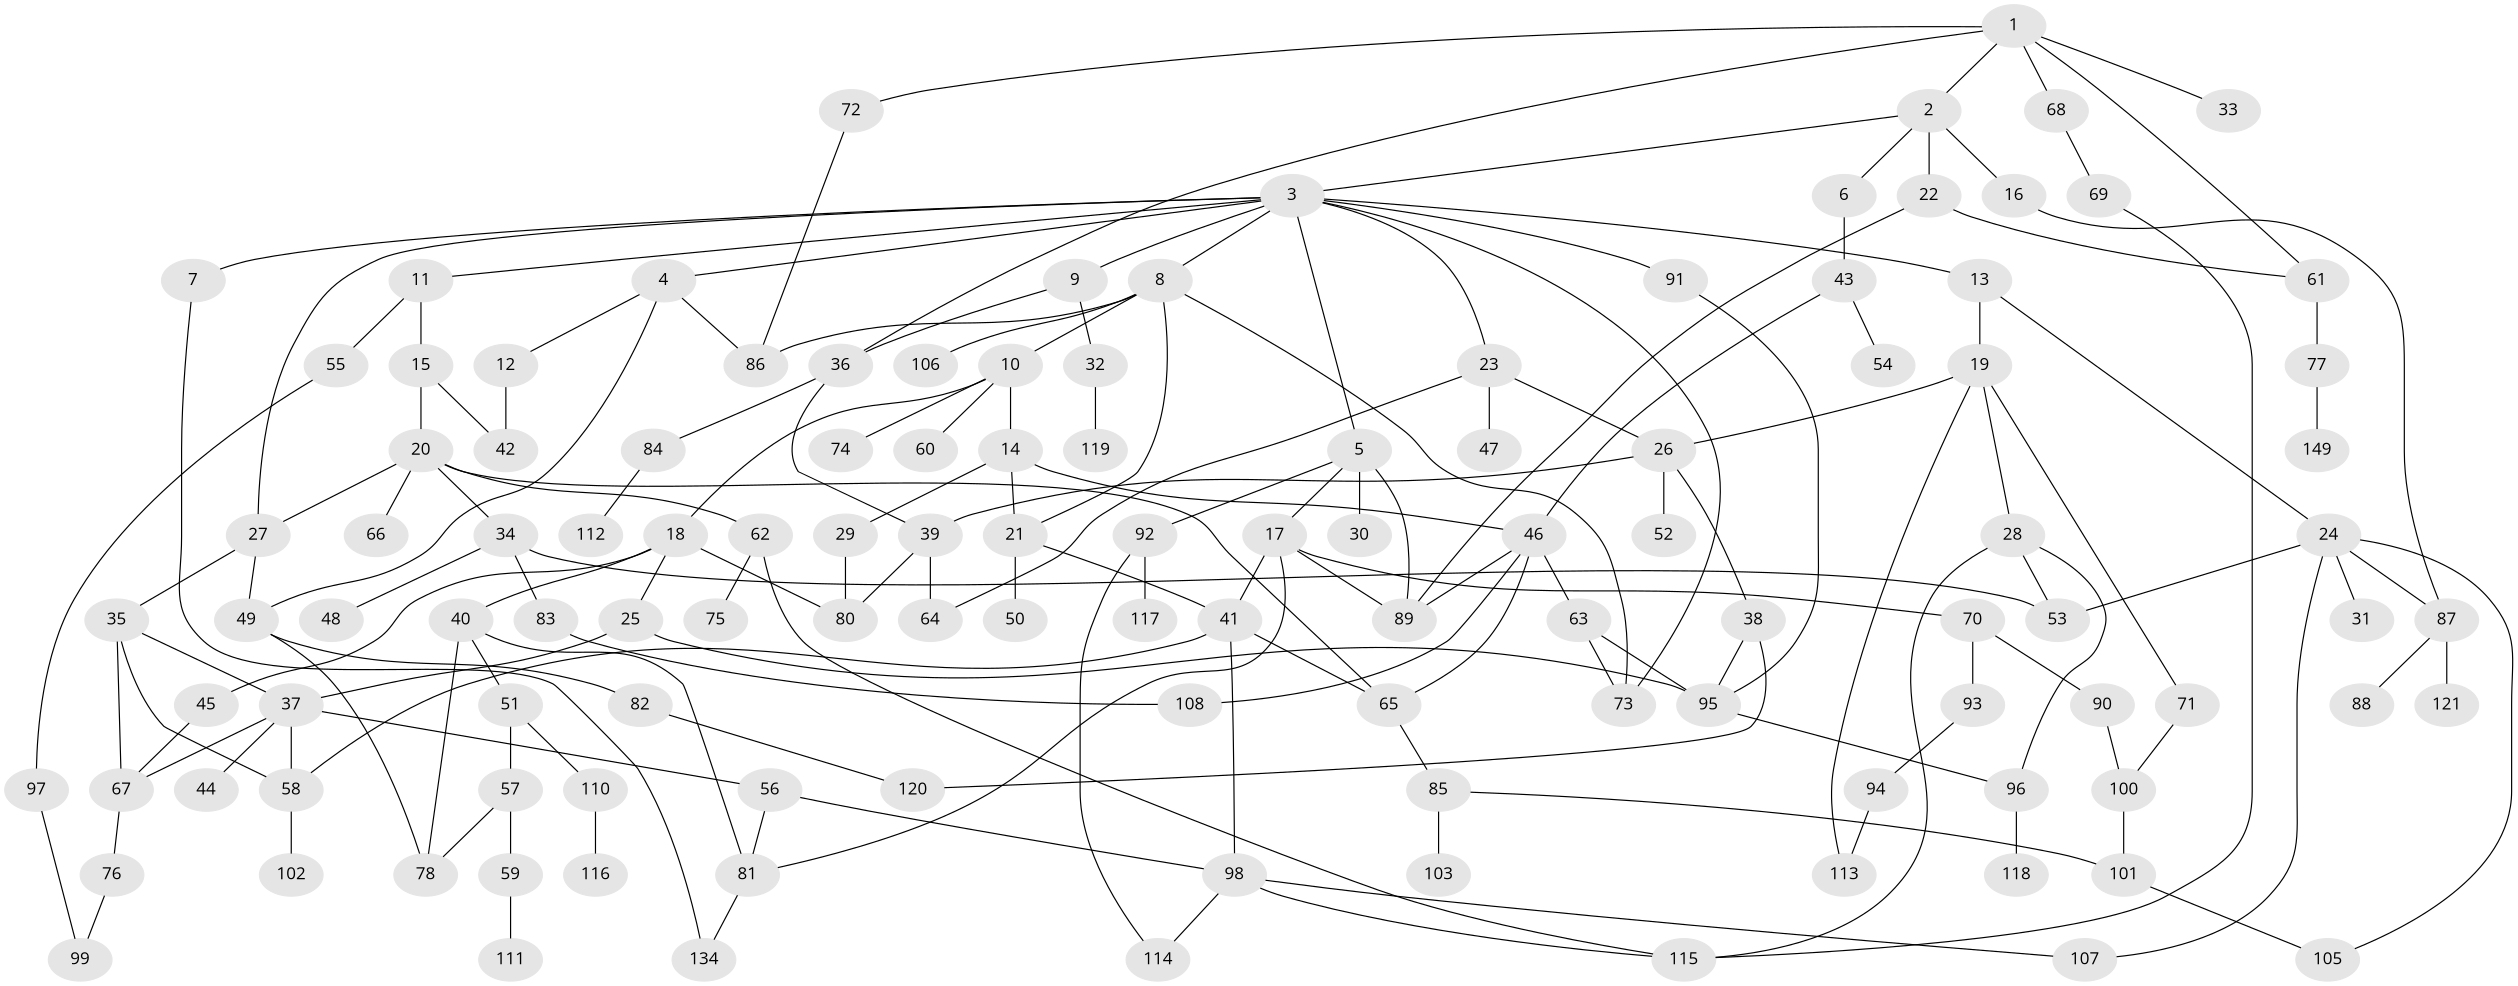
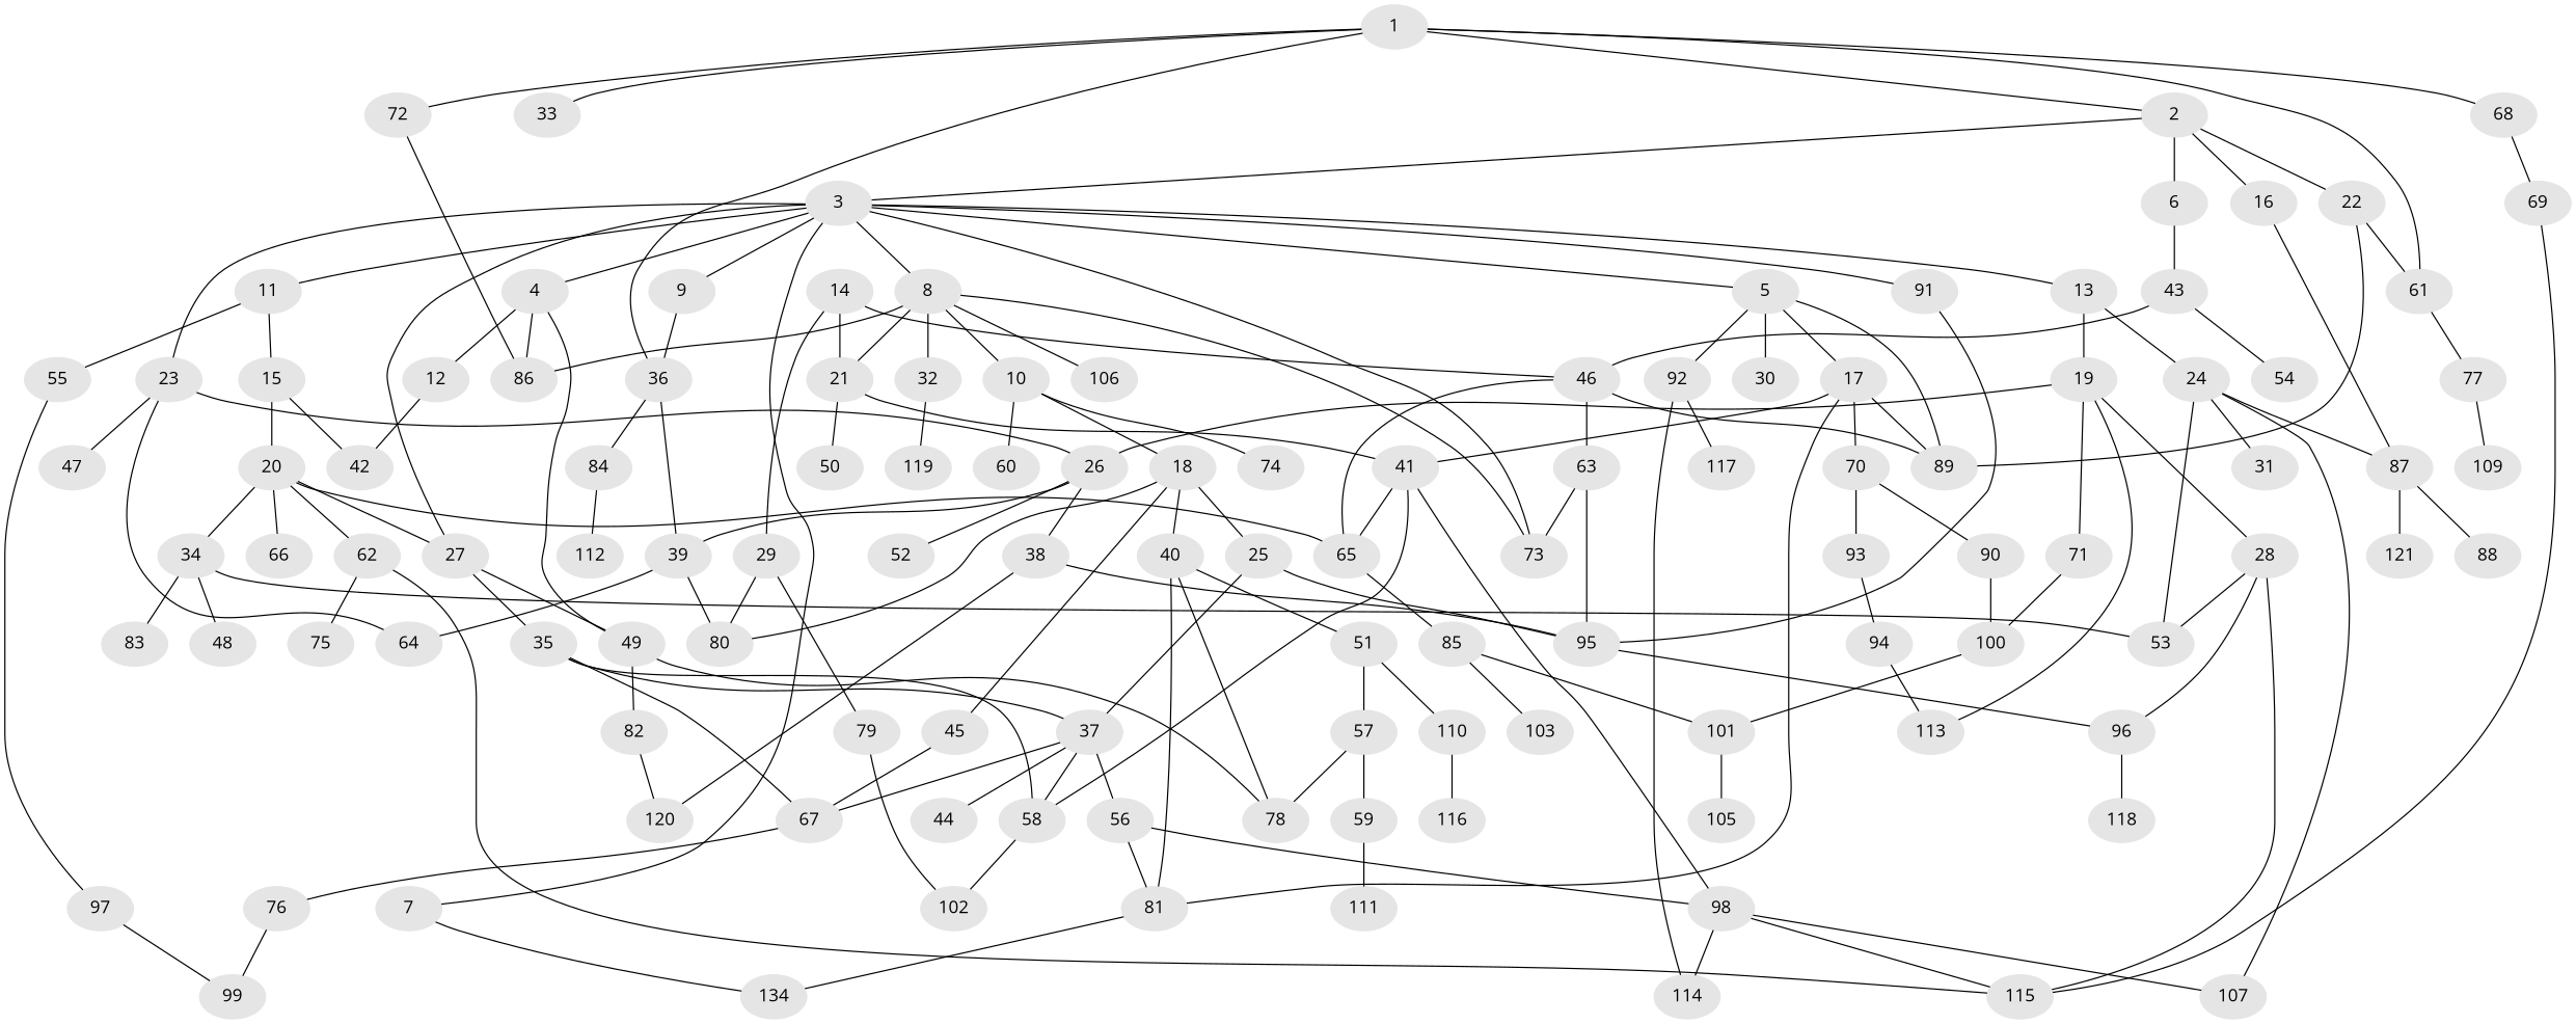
  graph {
    fontname="Open Sans"
    node [color=gray90 fontname="Open Sans" style=filled]
    edge [fontname="Open Sans"]
    1
    2
    33
    36
    61
    68
    72
    3
    6
    16
    22
    39
    84
    77
    69
    86
    4
    5
    7
    8
    9
    11
    13
    23
    27
    73
    91
    43
    87
    89
    12
    49
    17
    30
    92
    n36 [label=134]
    10
    21
    106
    32
    15
    55
    19
    24
    26
    47
    64
    35
    95
    42
    78
    82
    41
    70
    81
    114
    117
    46
    54
    14
    18
    60
    74
    50
    119
    29
    25
    40
    45
    80
    20
    97
    28
    71
    113
    31
    53
    105
    107
+   79
    65
    63
-   108
    34
    62
    66
    88
    121
    58
    98
    90
    93
    37
    51
    67
    38
    52
    96
    115
    100
    48
    83
    75
    85
    44
    56
    120
    118
    102
    76
    112
    57
    110
    59
    116
    99
    111
-   109 [label=149]
+   109
    101
    103
    94
    1 -- 2
    1 -- 33
    1 -- 36
    1 -- 61
    1 -- 68
    1 -- 72
    2 -- 3
    2 -- 6
    2 -- 16
    2 -- 22
    36 -- 39
    36 -- 84
    61 -- 77
    68 -- 69
    72 -- 86
    3 -- 4
    3 -- 5
    3 -- 7
    3 -- 8
    3 -- 9
    3 -- 11
    3 -- 13
    3 -- 23
    3 -- 27
    3 -- 73
    3 -- 91
    6 -- 43
    16 -- 87
    22 -- 61
    22 -- 89
    39 -- 64
    39 -- 80
    84 -- 112
    77 -- 109
    69 -- 115
    4 -- 86
    4 -- 12
    4 -- 49
    5 -- 89
    5 -- 17
    5 -- 30
    5 -- 92
    7 -- n36
    8 -- 86
    8 -- 73
    8 -- 10
    8 -- 21
    8 -- 106
    9 -- 36
-   9 -- 32
+   8 -- 32
    11 -- 15
    11 -- 55
    13 -- 19
    13 -- 24
    23 -- 26
    23 -- 47
    23 -- 64
    27 -- 49
    27 -- 35
    91 -- 95
    43 -- 46
    43 -- 54
    87 -- 88
    87 -- 121
    12 -- 42
    49 -- 78
    49 -- 82
    17 -- 89
    17 -- 41
    17 -- 70
    17 -- 81
    92 -- 114
    92 -- 117
-   10 -- 14
    10 -- 18
    10 -- 60
    10 -- 74
    21 -- 41
    21 -- 50
    32 -- 119
    15 -- 42
    15 -- 20
    55 -- 97
    19 -- 26
    19 -- 28
    19 -- 71
    19 -- 113
    24 -- 87
    24 -- 31
    24 -- 53
-   24 -- 105
    24 -- 107
    26 -- 39
    26 -- 38
    26 -- 52
    35 -- 58
    35 -- 37
    35 -- 67
    95 -- 96
    82 -- 120
    41 -- 65
    41 -- 58
    41 -- 98
    70 -- 90
    70 -- 93
    81 -- n36
    46 -- 89
    46 -- 65
    46 -- 63
-   46 -- 108
    14 -- 21
    14 -- 46
    14 -- 29
    18 -- 25
    18 -- 40
    18 -- 45
    18 -- 80
    29 -- 80
+   29 -- 79
    25 -- 95
    25 -- 37
    40 -- 78
    40 -- 81
    40 -- 51
    45 -- 67
    20 -- 27
    20 -- 65
    20 -- 34
    20 -- 62
    20 -- 66
    97 -- 99
    28 -- 53
    28 -- 96
    28 -- 115
    71 -- 100
+   79 -- 102
    65 -- 85
    63 -- 73
    63 -- 95
    34 -- 53
    34 -- 48
    34 -- 83
    62 -- 115
    62 -- 75
    58 -- 102
    98 -- 114
    98 -- 107
    98 -- 115
    90 -- 100
    93 -- 94
    37 -- 58
    37 -- 67
    37 -- 44
    37 -- 56
    51 -- 57
    51 -- 110
    67 -- 76
    38 -- 95
    38 -- 120
    96 -- 118
    100 -- 101
-   83 -- 108
    85 -- 101
    85 -- 103
    56 -- 81
    56 -- 98
    76 -- 99
    57 -- 78
    57 -- 59
    110 -- 116
    59 -- 111
    101 -- 105
    94 -- 113
  }
